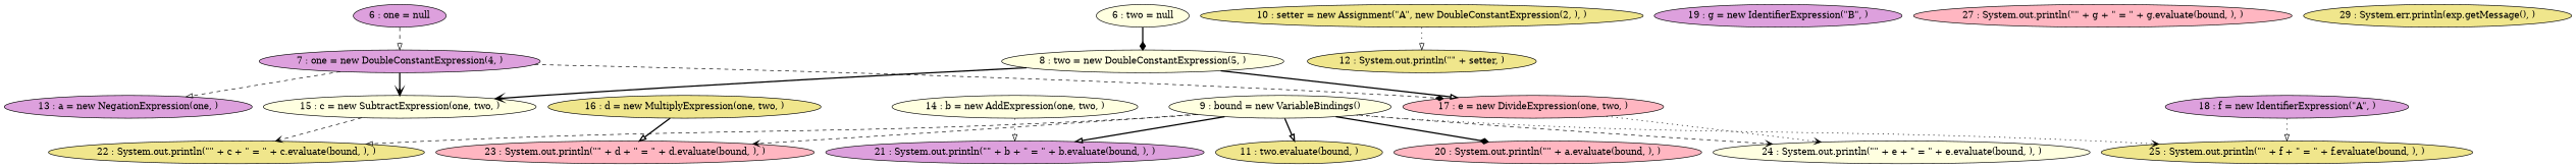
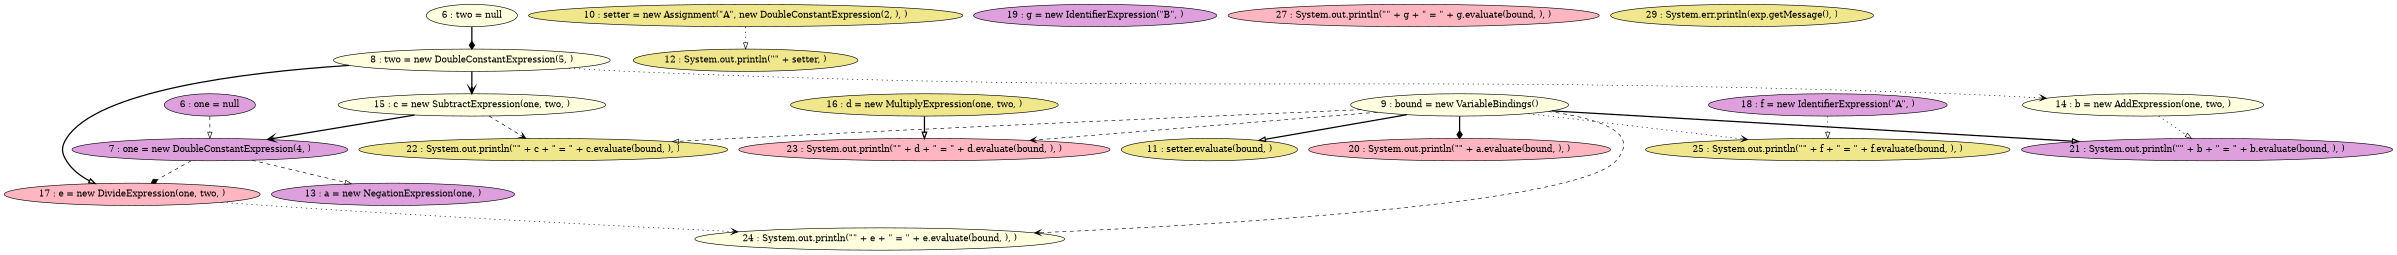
  digraph {
    node [fillcolor=khaki style=filled]
    edge [arrowhead=onormal style=bold]
    "6 : one = null" [fillcolor=plum]
    "7 : one = new DoubleConstantExpression(4, )" [fillcolor=plum]
    "13 : a = new NegationExpression(one, )" [fillcolor=plum]
    "17 : e = new DivideExpression(one, two, )" [fillcolor=lightpink]
    "15 : c = new SubtractExpression(one, two, )" [fillcolor=lightyellow]
    "23 : System.out.println(\"\" + d + \" = \" + d.evaluate(bound, ), )" [fillcolor=lightpink]
    "16 : d = new MultiplyExpression(one, two, )"
    "24 : System.out.println(\"\" + e + \" = \" + e.evaluate(bound, ), )" [fillcolor=lightyellow]
    "14 : b = new AddExpression(one, two, )" [fillcolor=lightyellow]
    "21 : System.out.println(\"\" + b + \" = \" + b.evaluate(bound, ), )" [fillcolor=plum]
    "22 : System.out.println(\"\" + c + \" = \" + c.evaluate(bound, ), )"
    "6 : two = null" [fillcolor=lightyellow]
    "8 : two = new DoubleConstantExpression(5, )" [fillcolor=lightyellow]
    "9 : bound = new VariableBindings()" [fillcolor=lightyellow]
-   "11 : setter.evaluate(bound, )" [label="11 : two.evaluate(bound, )"]
+   "11 : setter.evaluate(bound, )"
    "25 : System.out.println(\"\" + f + \" = \" + f.evaluate(bound, ), )"
    "20 : System.out.println(\"\" + a.evaluate(bound, ), )" [fillcolor=lightpink]
    "10 : setter = new Assignment(\"A\", new DoubleConstantExpression(2, ), )"
    "12 : System.out.println(\"\" + setter, )"
    "18 : f = new IdentifierExpression(\"A\", )" [fillcolor=plum]
    "19 : g = new IdentifierExpression(\"B\", )" [fillcolor=plum]
    "27 : System.out.println(\"\" + g + \" = \" + g.evaluate(bound, ), )" [fillcolor=lightpink]
    "29 : System.err.println(exp.getMessage(), )"
    "6 : one = null" -> "7 : one = new DoubleConstantExpression(4, )" [style=dashed]
    "7 : one = new DoubleConstantExpression(4, )" -> "13 : a = new NegationExpression(one, )" [style=dashed]
    "7 : one = new DoubleConstantExpression(4, )" -> "17 : e = new DivideExpression(one, two, )" [arrowhead=diamond style=dashed]
-   "7 : one = new DoubleConstantExpression(4, )" -> "15 : c = new SubtractExpression(one, two, )" [arrowhead=vee]
+   "15 : c = new SubtractExpression(one, two, )" -> "7 : one = new DoubleConstantExpression(4, )" [arrowhead=vee]
    "17 : e = new DivideExpression(one, two, )" -> "24 : System.out.println(\"\" + e + \" = \" + e.evaluate(bound, ), )" [arrowhead=vee style=dotted]
    "15 : c = new SubtractExpression(one, two, )" -> "22 : System.out.println(\"\" + c + \" = \" + c.evaluate(bound, ), )" [arrowhead=vee style=dashed]
    "16 : d = new MultiplyExpression(one, two, )" -> "23 : System.out.println(\"\" + d + \" = \" + d.evaluate(bound, ), )"
    "14 : b = new AddExpression(one, two, )" -> "21 : System.out.println(\"\" + b + \" = \" + b.evaluate(bound, ), )" [style=dotted]
    "6 : two = null" -> "8 : two = new DoubleConstantExpression(5, )" [arrowhead=diamond]
    "8 : two = new DoubleConstantExpression(5, )" -> "17 : e = new DivideExpression(one, two, )"
    "8 : two = new DoubleConstantExpression(5, )" -> "15 : c = new SubtractExpression(one, two, )" [arrowhead=vee]
+   "8 : two = new DoubleConstantExpression(5, )" -> "14 : b = new AddExpression(one, two, )" [arrowhead=vee style=dotted]
    "9 : bound = new VariableBindings()" -> "23 : System.out.println(\"\" + d + \" = \" + d.evaluate(bound, ), )" [arrowhead=vee style=dashed]
    "9 : bound = new VariableBindings()" -> "24 : System.out.println(\"\" + e + \" = \" + e.evaluate(bound, ), )" [arrowhead=vee style=dashed]
    "9 : bound = new VariableBindings()" -> "21 : System.out.println(\"\" + b + \" = \" + b.evaluate(bound, ), )"
    "9 : bound = new VariableBindings()" -> "22 : System.out.println(\"\" + c + \" = \" + c.evaluate(bound, ), )" [style=dashed]
    "9 : bound = new VariableBindings()" -> "11 : setter.evaluate(bound, )"
    "9 : bound = new VariableBindings()" -> "25 : System.out.println(\"\" + f + \" = \" + f.evaluate(bound, ), )" [arrowhead=vee style=dotted]
    "9 : bound = new VariableBindings()" -> "20 : System.out.println(\"\" + a.evaluate(bound, ), )" [arrowhead=diamond]
    "10 : setter = new Assignment(\"A\", new DoubleConstantExpression(2, ), )" -> "12 : System.out.println(\"\" + setter, )" [style=dotted]
    "18 : f = new IdentifierExpression(\"A\", )" -> "25 : System.out.println(\"\" + f + \" = \" + f.evaluate(bound, ), )" [style=dotted]
  }
